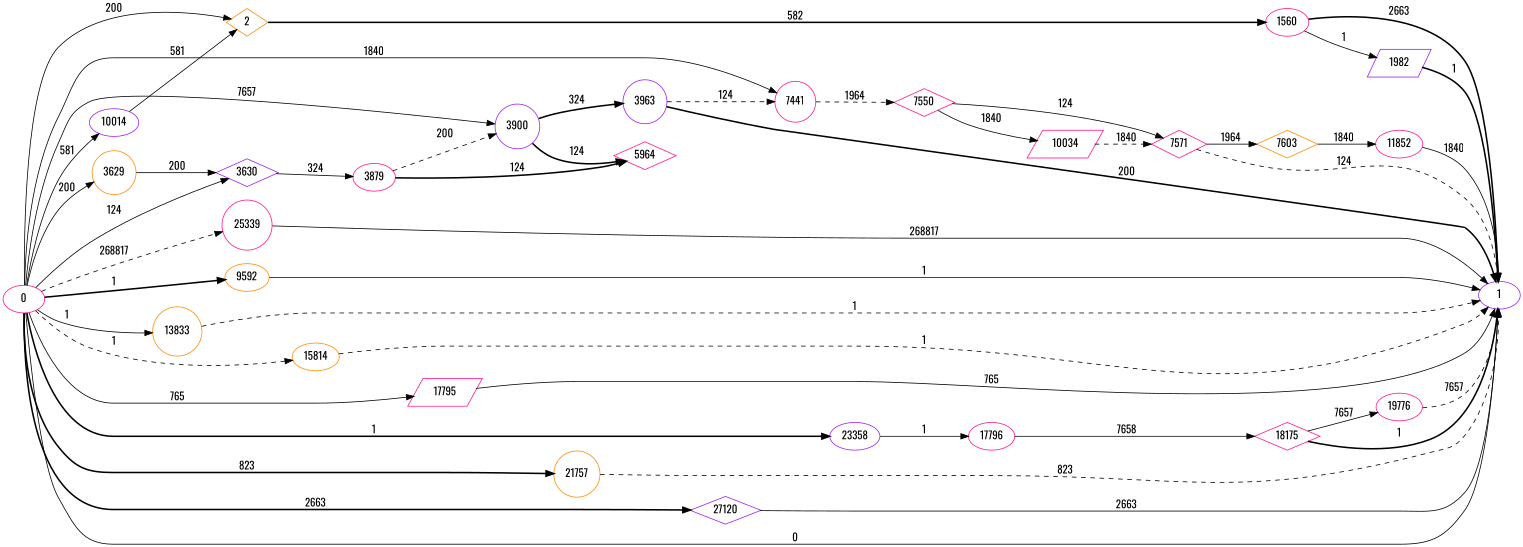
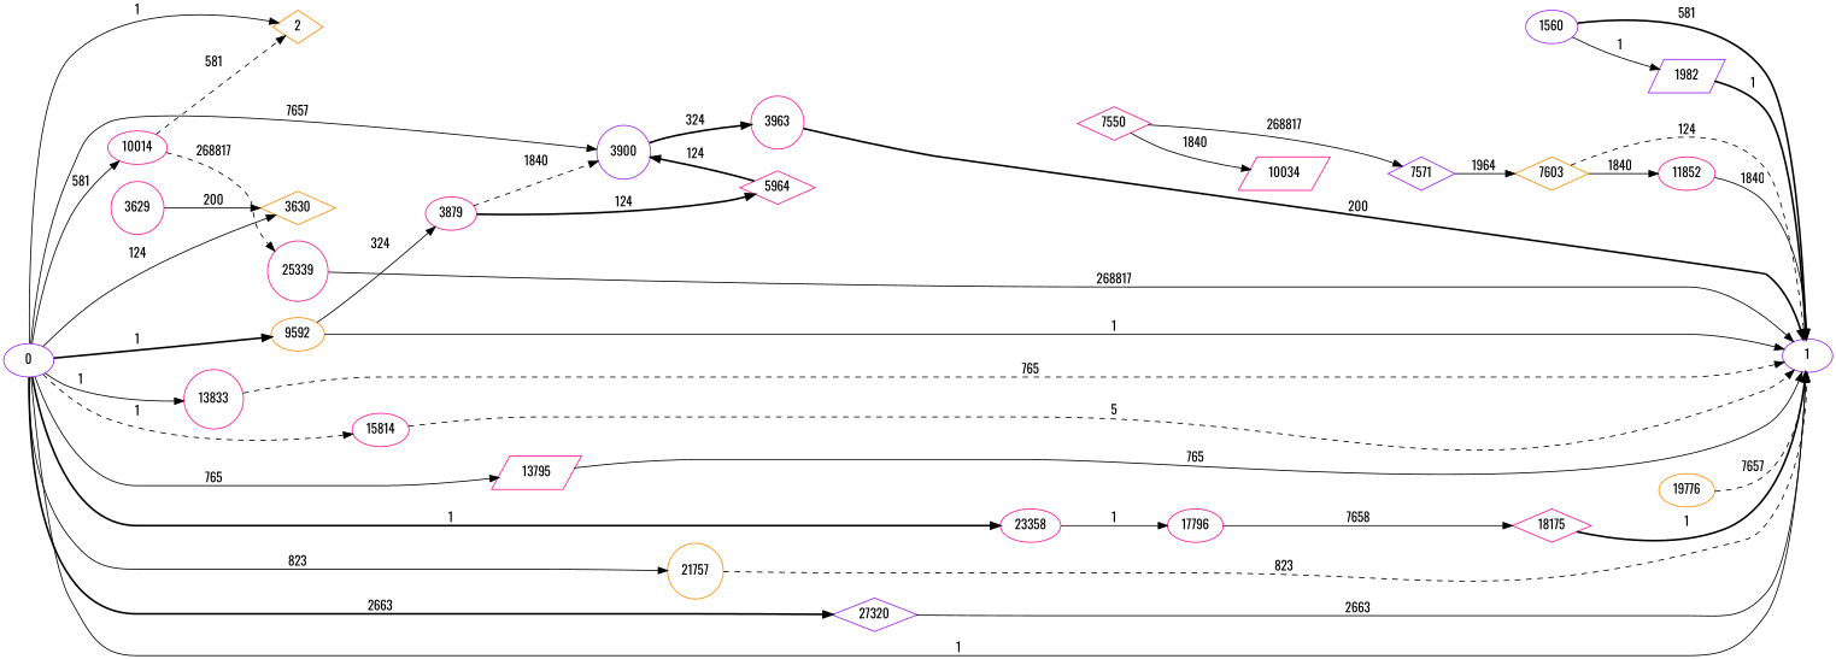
  digraph {
    fontname=Oswald
    rankdir=LR
    node [color=deeppink fontname=Oswald shape=ellipse]
    edge [fontname=Oswald style=solid]
    2 [color=darkorange shape=diamond]
-   1560
+   1560 [color=purple]
    1 [color=purple]
    1982 [color=purple shape=parallelogram]
-   3629 [color=darkorange shape=circle]
-   3630 [color=purple shape=diamond]
+   3629 [shape=circle]
+   3630 [color=darkorange shape=diamond]
    3879
    3900 [color=purple shape=circle]
    5964 [shape=diamond]
-   3963 [color=purple shape=circle]
-   7441 [shape=circle]
+   3963 [shape=circle]
    7550 [shape=diamond]
-   7571 [shape=diamond]
+   7571 [color=purple shape=diamond]
    10034 [shape=parallelogram]
    7603 [color=darkorange shape=diamond]
    11852
    9592 [color=darkorange]
-   10014 [color=purple]
-   13833 [color=darkorange shape=circle]
-   15814 [color=darkorange]
-   17795 [shape=parallelogram]
+   10014
+   13833 [shape=circle]
+   15814
+   17795 [shape=parallelogram label=13795]
    18175 [shape=diamond]
    17796
-   19776
+   19776 [color=darkorange]
    21757 [color=darkorange shape=circle]
-   23358 [color=purple]
+   23358
    25339 [shape=circle]
-   27320 [color=purple shape=diamond label=27120]
-   0
-   2 -> 1560 [label=582 style=bold]
-   1560 -> 1 [label=2663 style=bold]
+   27320 [color=purple shape=diamond]
+   0 [color=purple]
+   1560 -> 1 [label=581 style=bold]
    1560 -> 1982 [label=1]
    1982 -> 1 [label=1 style=bold]
    3629 -> 3630 [label=200]
-   3630 -> 3879 [label=324]
-   3879 -> 3900 [label=200 style=dashed]
+   9592 -> 3879 [label=324]
+   3879 -> 3900 [label=1840 style=dashed]
    3879 -> 5964 [label=124 style=bold]
    3900 -> 3963 [label=324 style=bold]
-   3900 -> 5964 [label=124 style=bold]
+   5964 -> 3900 [label=124 style=bold]
    3963 -> 1 [label=200 style=bold]
-   3963 -> 7441 [label=124 style=dashed]
-   7441 -> 7550 [label=1964 style=dashed]
-   7550 -> 7571 [label=124]
+   7550 -> 7571 [label=268817]
    7550 -> 10034 [label=1840]
    7571 -> 7603 [label=1964]
-   10034 -> 7571 [label=1840 style=dashed]
-   7571 -> 1 [label=124 style=dashed]
+   7603 -> 1 [label=124 style=dashed]
    7603 -> 11852 [label=1840]
    11852 -> 1 [label=1840]
    9592 -> 1 [label=1]
-   10014 -> 2 [label=581]
-   13833 -> 1 [label=1 style=dashed]
-   15814 -> 1 [label=1 style=dashed]
+   10014 -> 2 [label=581 style=dashed]
+   13833 -> 1 [label=765 style=dashed]
+   15814 -> 1 [label=5 style=dashed]
    17795 -> 1 [label=765]
    18175 -> 1 [label=1 style=bold]
-   18175 -> 19776 [label=7657]
    17796 -> 18175 [label=7658]
    19776 -> 1 [label=7657 style=dashed]
    21757 -> 1 [label=823 style=dashed]
    23358 -> 17796 [label=1]
    25339 -> 1 [label=268817]
    27320 -> 1 [label=2663]
-   0 -> 2 [label=200]
-   0 -> 1 [label=0]
-   0 -> 3629 [label=200]
+   0 -> 2 [label=1]
+   0 -> 1 [label=1]
    0 -> 3630 [label=124]
    0 -> 3900 [label=7657]
-   0 -> 7441 [label=1840]
    0 -> 9592 [label=1 style=bold]
    0 -> 10014 [label=581]
    0 -> 13833 [label=1]
    0 -> 15814 [label=1 style=dashed]
    0 -> 17795 [label=765]
-   0 -> 21757 [label=823 style=bold]
+   0 -> 21757 [label=823]
    0 -> 23358 [label=1 style=bold]
-   0 -> 25339 [label=268817 style=dashed]
+   10014 -> 25339 [label=268817 style=dashed]
    0 -> 27320 [label=2663 style=bold]
  }
